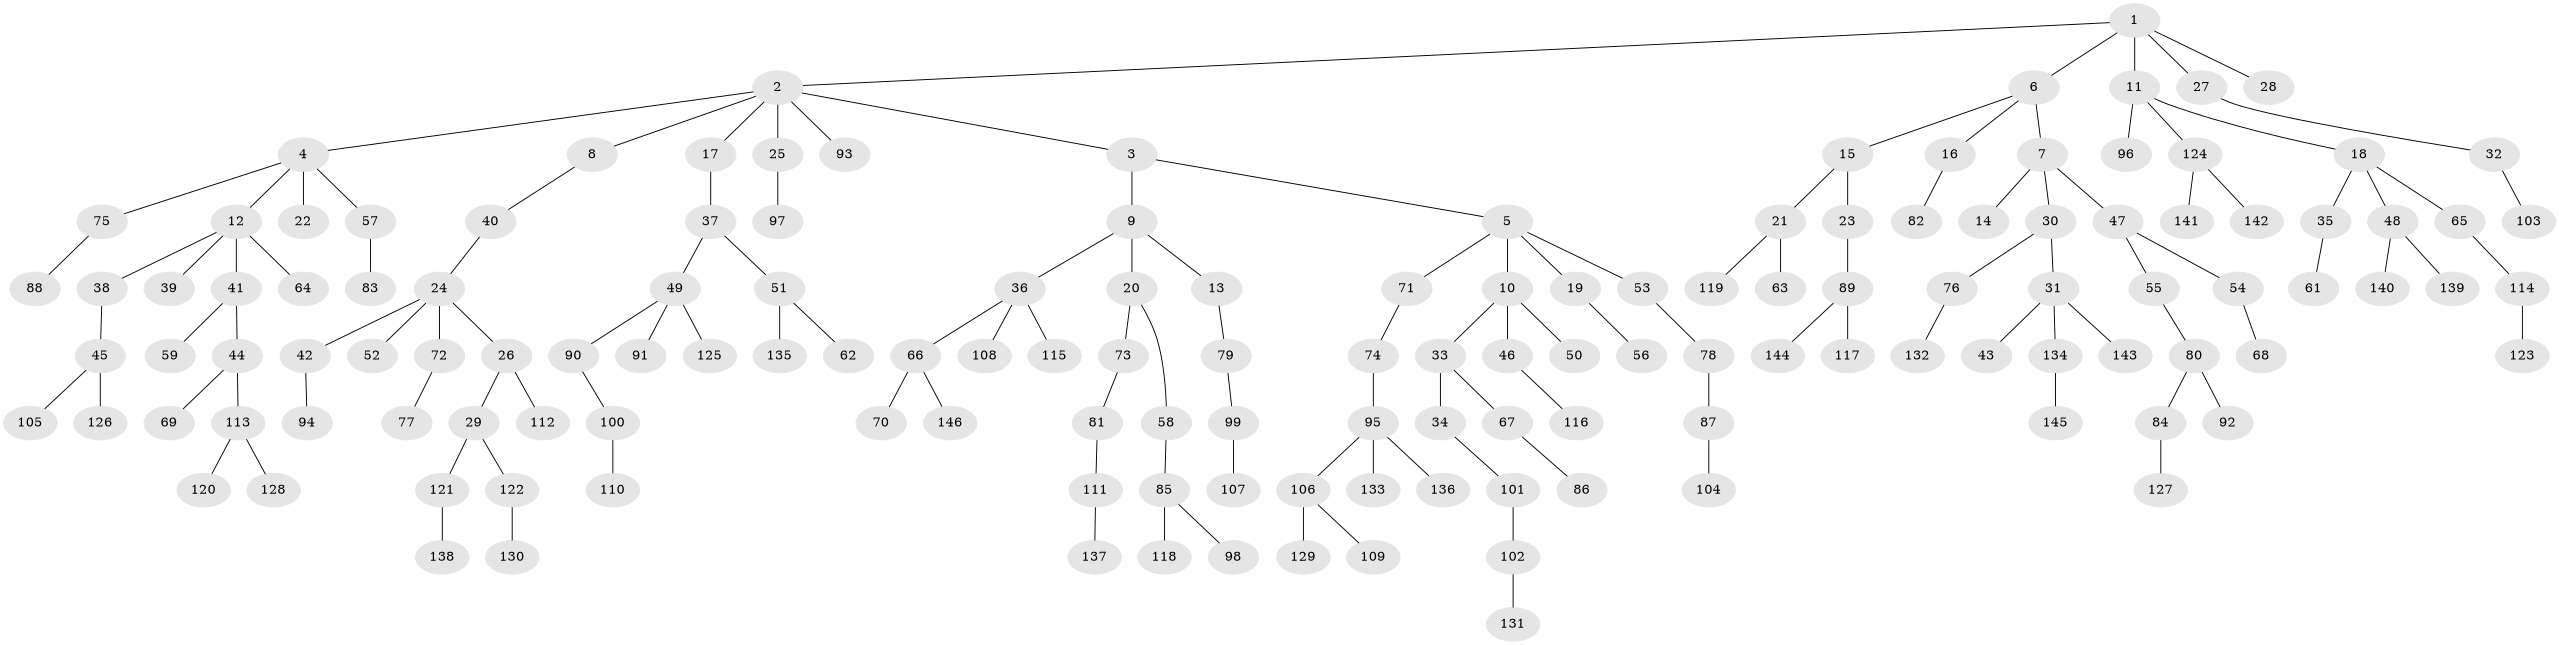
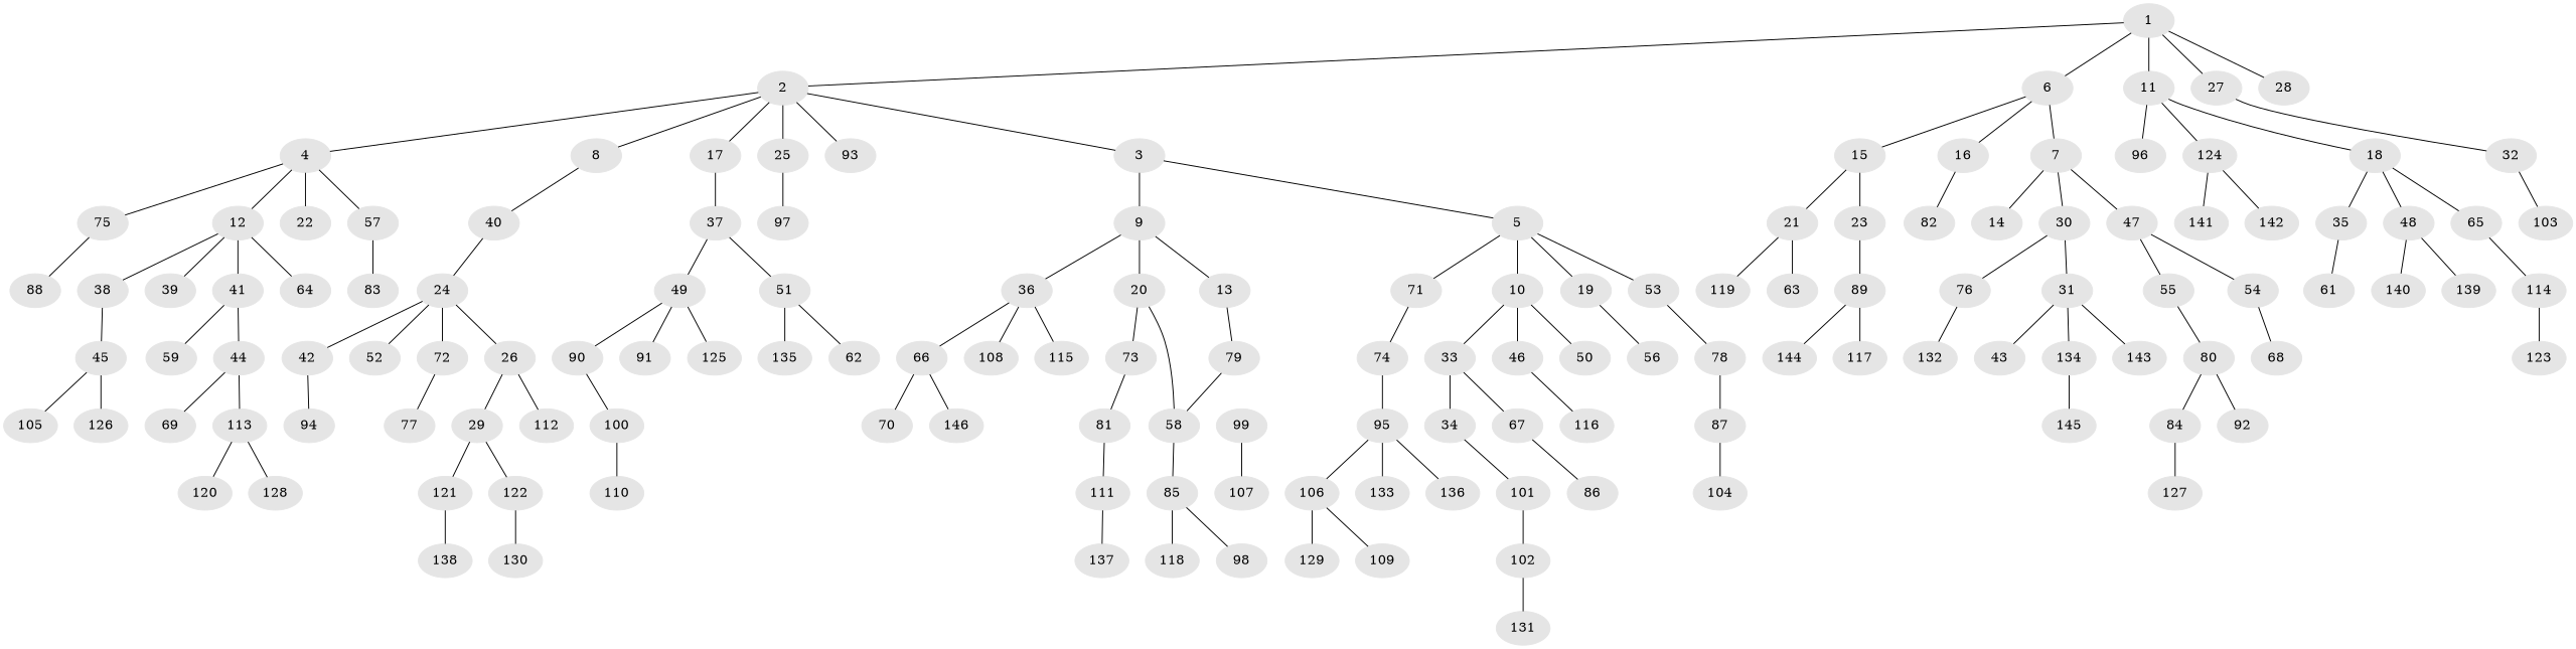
  graph {
    node [color=gray90 style=filled]
    1
    2
    6
    11
    27
    28
    3
    4
    8
    17
    25
    93
    7
    15
    16
    18
    96
    124
    32
    5
    9
    12
    22
    57
    75
    40
    37
    97
    10
    19
    53
    71
    13
    20
    36
    38
    39
    41
    64
    83
    88
    33
    46
    50
    56
    78
    74
    14
    30
    47
    21
    23
    82
    31
    76
    54
    55
    24
    26
    42
    52
    72
    79
    58
    73
    66
    108
    115
    34
    67
    116
    35
    48
    65
    141
    142
    45
    44
    59
    99
    63
    119
    89
    49
    51
    61
    139
    140
    114
    85
    81
    117
    144
    29
    112
    94
    77
    121
    122
    103
    138
    130
    43
    134
    143
    132
    145
    101
    86
    102
    70
    146
    90
    91
    125
    62
    135
    105
    126
    69
    113
    120
    128
    68
    80
    100
    87
    84
    92
    98
    118
    123
    95
    111
    106
    133
    136
    104
    107
    127
    137
    110
    109
    129
    131
    1 -- 2
    1 -- 6
    1 -- 11
    1 -- 27
    1 -- 28
    2 -- 3
    2 -- 4
    2 -- 8
    2 -- 17
    2 -- 25
    2 -- 93
    6 -- 7
    6 -- 15
    6 -- 16
    11 -- 18
    11 -- 96
    11 -- 124
    27 -- 32
    3 -- 5
    3 -- 9
    4 -- 12
    4 -- 22
    4 -- 57
    4 -- 75
    8 -- 40
    17 -- 37
    25 -- 97
    7 -- 14
    7 -- 30
    7 -- 47
    15 -- 21
    15 -- 23
    16 -- 82
    18 -- 35
    18 -- 48
    18 -- 65
    124 -- 141
    124 -- 142
    32 -- 103
    5 -- 10
    5 -- 19
    5 -- 53
    5 -- 71
    9 -- 13
    9 -- 20
    9 -- 36
    12 -- 38
    12 -- 39
    12 -- 41
    12 -- 64
    57 -- 83
    75 -- 88
    40 -- 24
    37 -- 49
    37 -- 51
    10 -- 33
    10 -- 46
    10 -- 50
    19 -- 56
    53 -- 78
    71 -- 74
    13 -- 79
    20 -- 58
    20 -- 73
    36 -- 66
    36 -- 108
    36 -- 115
    38 -- 45
    41 -- 44
    41 -- 59
    33 -- 34
    33 -- 67
    46 -- 116
    78 -- 87
    74 -- 95
    30 -- 31
    30 -- 76
    47 -- 54
    47 -- 55
    21 -- 63
    21 -- 119
    23 -- 89
    31 -- 43
    31 -- 134
    31 -- 143
    76 -- 132
    54 -- 68
    55 -- 80
    24 -- 26
    24 -- 42
    24 -- 52
    24 -- 72
    26 -- 29
    26 -- 112
    42 -- 94
    72 -- 77
-   79 -- 99
+   79 -- 58
    58 -- 85
    73 -- 81
    66 -- 70
    66 -- 146
    34 -- 101
    67 -- 86
    35 -- 61
    48 -- 139
    48 -- 140
    65 -- 114
    45 -- 105
    45 -- 126
    44 -- 69
    44 -- 113
    99 -- 107
    89 -- 117
    89 -- 144
    49 -- 90
    49 -- 91
    49 -- 125
    51 -- 62
    51 -- 135
    114 -- 123
    85 -- 98
    85 -- 118
    81 -- 111
    29 -- 121
    29 -- 122
    121 -- 138
    122 -- 130
    134 -- 145
    101 -- 102
    102 -- 131
    90 -- 100
    113 -- 120
    113 -- 128
    80 -- 84
    80 -- 92
    100 -- 110
    87 -- 104
    84 -- 127
    95 -- 106
    95 -- 133
    95 -- 136
    111 -- 137
    106 -- 109
    106 -- 129
  }
